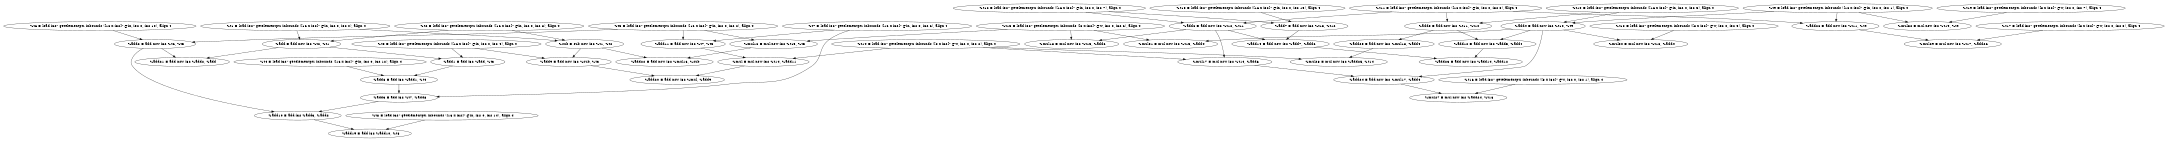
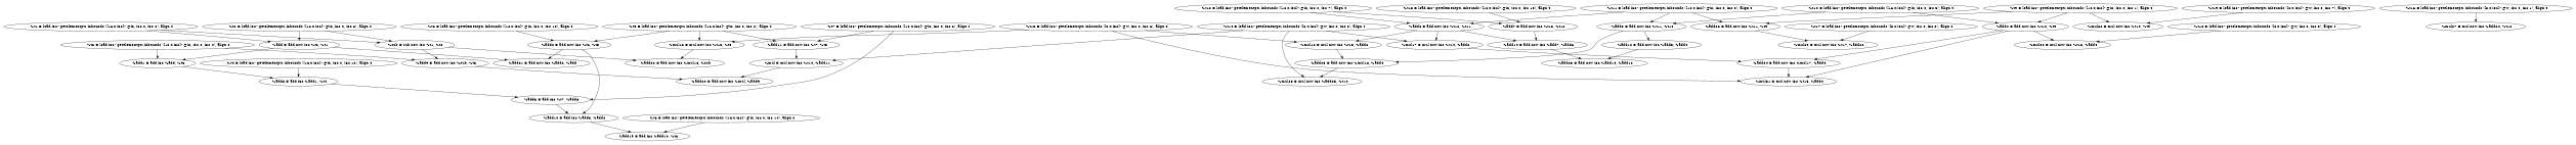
  digraph {
    compound=true
    n1 [label="  %t1 = load i32* getelementptr inbounds ([16 x i32]* @in, i32 0, i32 0), align 4"]
    n2 [label="  %add = add nsw i32 %t2, %t1"]
    n3 [label="  %sub = sub nsw i32 %t1, %t2"]
    n4 [label="  %add1 = add i32 %add, %t3"]
    n5 [label="  %add21 = add nsw i32 %add2, %add"]
    n6 [label="  %add9 = add nsw i32 %sub, %t3"]
    n7 [label="  %add22 = add nsw i32 %mul16, %sub"]
    n8 [label="  %t2 = load i32* getelementptr inbounds ([16 x i32]* @in, i32 0, i32 8), align 4"]
    n9 [label="  %add8 = add i32 %add1, %t4"]
    n10 [label="  %add20 = add nsw i32 %mul, %add9"]
    n11 [label="  %t3 = load i32* getelementptr inbounds ([16 x i32]* @in, i32 0, i32 4), align 4"]
    n12 [label="  %t4 = load i32* getelementptr inbounds ([16 x i32]* @in, i32 0, i32 12), align 4"]
    n13 [label="  %add3 = add i32 %t7, %add8"]
    n14 [label="  %t5 = load i32* getelementptr inbounds ([16 x i32]* @in, i32 0, i32 2), align 4"]
    n15 [label="  %add2 = add nsw i32 %t6, %t5"]
    n16 [label="  %add11 = add nsw i32 %t7, %t5"]
    n17 [label="  %mul16 = mul nsw i32 %t15, %t5"]
    n18 [label="  %add10 = add i32 %add3, %add2"]
    n19 [label="  %mul = mul nsw i32 %t14, %add11"]
    n20 [label="  %t6 = load i32* getelementptr inbounds ([16 x i32]* @in, i32 0, i32 10), align 4"]
    n21 [label="  %add19 = add i32 %add10, %t8"]
    n22 [label="  %t7 = load i32* getelementptr inbounds ([16 x i32]* @in, i32 0, i32 6), align 4"]
    n23 [label="  %t8 = load i32* getelementptr inbounds ([16 x i32]* @in, i32 0, i32 14), align 4"]
    n24 [label="  %t9 = load i32* getelementptr inbounds ([16 x i32]* @in, i32 0, i32 1), align 4"]
    n25 [label="  %add4 = add nsw i32 %t10, %t9"]
    n26 [label="  %add26 = add nsw i32 %t11, %t9"]
    n27 [label="  %mul32 = mul nsw i32 %t19, %t9"]
    n28 [label="  %add12 = add nsw i32 %add5, %add4"]
    n29 [label="  %add24 = add nsw i32 %mul17, %add4"]
    n30 [label="  %mul30 = mul nsw i32 %t18, %add4"]
    n31 [label="  %mul31 = mul nsw i32 %t15, %add4"]
    n32 [label="  %mul29 = mul nsw i32 %t17, %add26"]
    n33 [label="  %t10 = load i32* getelementptr inbounds ([16 x i32]* @in, i32 0, i32 5), align 4"]
    n34 [label="  %add5 = add nsw i32 %t11, %t10"]
    n35 [label="  %add25 = add nsw i32 %mul18, %add4"]
    n36 [label="  %add23 = add nsw i32 %add14, %add12"]
    n37 [label="  %mul27 = mul nsw i32 %add24, %t16"]
    n38 [label="  %mul28 = mul nsw i32 %add25, %t14"]
    n39 [label="  %t11 = load i32* getelementptr inbounds ([16 x i32]* @in, i32 0, i32 3), align 4"]
    n40 [label="  %add6 = add nsw i32 %t12, %t11"]
    n41 [label="  %add14 = add nsw i32 %add7, %add6"]
    n42 [label="  %mul17 = mul nsw i32 %t14, %add6"]
    n43 [label="  %mul18 = mul nsw i32 %t15, %add6"]
    n44 [label="  %t12 = load i32* getelementptr inbounds ([16 x i32]* @in, i32 0, i32 7), align 4"]
    n45 [label="  %add7 = add nsw i32 %t13, %t12"]
    n46 [label="  %t13 = load i32* getelementptr inbounds ([16 x i32]* @in, i32 0, i32 15), align 4"]
    n47 [label="  %t14 = load i32* getelementptr inbounds ([8 x i32]* @w, i32 0, i32 2), align 4"]
    n48 [label="  %t15 = load i32* getelementptr inbounds ([8 x i32]* @w, i32 0, i32 6), align 4"]
    n49 [label="  %t16 = load i32* getelementptr inbounds ([8 x i32]* @w, i32 0, i32 1), align 4"]
    n50 [label="  %t17 = load i32* getelementptr inbounds ([8 x i32]* @w, i32 0, i32 3), align 4"]
    n51 [label="  %t18 = load i32* getelementptr inbounds ([8 x i32]* @w, i32 0, i32 5), align 4"]
    n52 [label="  %t19 = load i32* getelementptr inbounds ([8 x i32]* @w, i32 0, i32 7), align 4"]
    n1 -> n2
    n1 -> n3
    n2 -> n4
    n2 -> n5
    n3 -> n6
    n3 -> n7
    n4 -> n9
    n6 -> n10
    n8 -> n2
    n8 -> n3
    n9 -> n13
    n11 -> n4
    n11 -> n6
    n12 -> n9
    n13 -> n18
    n14 -> n15
    n14 -> n16
    n14 -> n17
    n15 -> n5
    n15 -> n18
    n16 -> n19
    n17 -> n7
    n18 -> n21
    n19 -> n10
    n20 -> n15
    n22 -> n13
    n22 -> n16
    n23 -> n21
    n24 -> n25
    n24 -> n26
    n24 -> n27
-   n25 -> n28
    n25 -> n29
    n25 -> n30
    n25 -> n31
    n26 -> n32
    n28 -> n36
-   n29 -> n37
+   n29 -> n31
    n33 -> n25
    n33 -> n34
    n34 -> n28
    n34 -> n35
    n35 -> n38
    n39 -> n26
    n39 -> n34
    n39 -> n40
    n40 -> n41
    n40 -> n42
    n40 -> n43
    n41 -> n36
    n42 -> n29
+   n43 -> n35
    n44 -> n40
    n44 -> n45
    n45 -> n41
    n46 -> n45
    n47 -> n19
    n47 -> n38
    n47 -> n42
    n48 -> n17
    n48 -> n31
    n48 -> n43
    n49 -> n37
    n50 -> n32
    n51 -> n30
    n52 -> n27
  }
